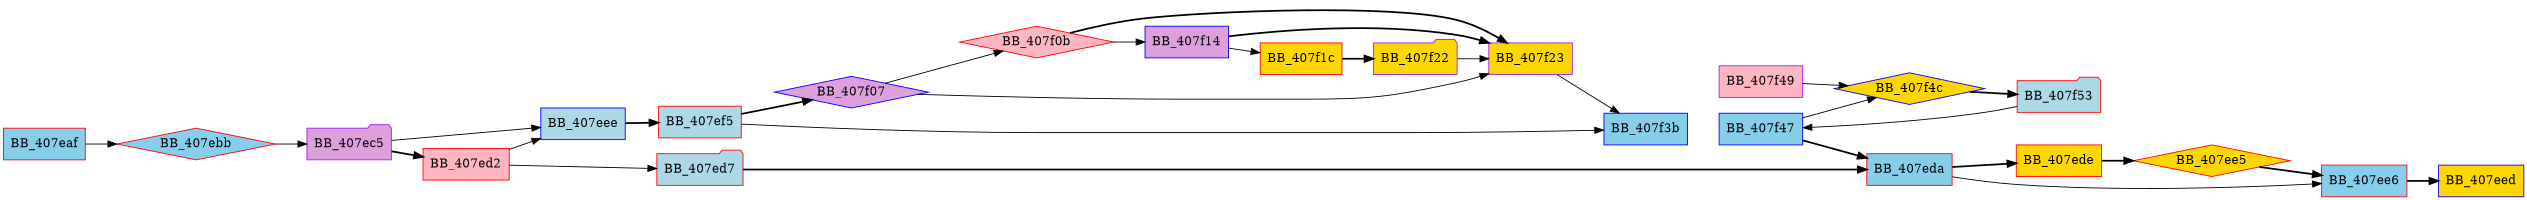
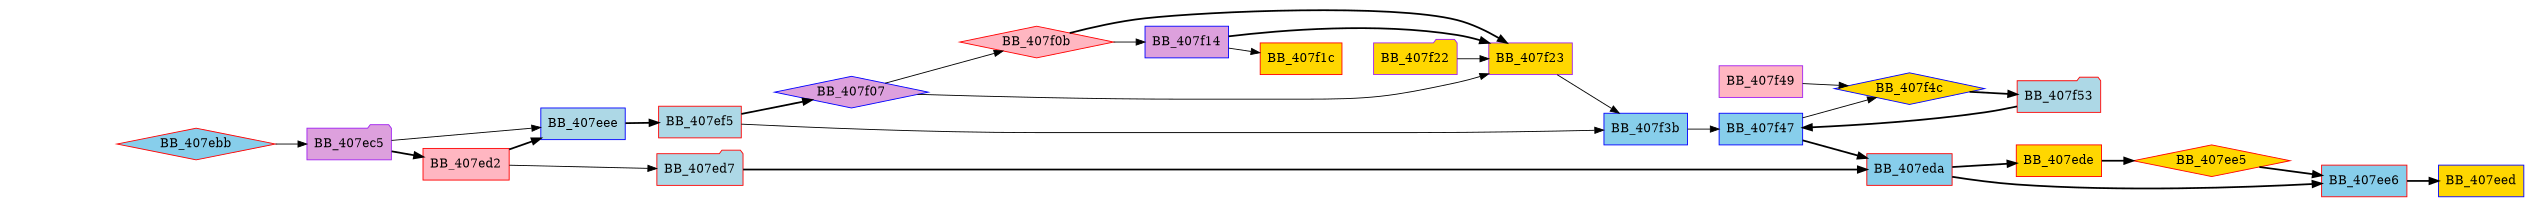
  digraph {
    rankdir=LR
    node [color=red fillcolor=gold shape=box style=filled]
    edge [style=solid]
    BB_407ebb [fillcolor=skyblue shape=diamond]
-   BB_407eaf [fillcolor=skyblue]
    BB_407ec5 [color=purple fillcolor=plum shape=folder]
    BB_407ed2 [fillcolor=lightpink]
    BB_407eee [color=blue fillcolor=lightblue]
    BB_407ed7 [fillcolor=lightblue shape=folder]
    BB_407ef5 [fillcolor=lightblue]
    BB_407eda [fillcolor=skyblue]
    BB_407f07 [color=blue fillcolor=plum shape=diamond]
    BB_407f3b [color=blue fillcolor=skyblue]
    BB_407ede
    BB_407ee6 [fillcolor=skyblue]
    BB_407ee5 [shape=diamond]
    BB_407eed [color=blue]
    BB_407f0b [fillcolor=lightpink shape=diamond]
    BB_407f23 [color=purple]
    BB_407f47 [color=blue fillcolor=skyblue]
    BB_407f14 [color=blue fillcolor=plum]
    BB_407f4c [color=blue shape=diamond]
    BB_407f1c
    BB_407f22 [color=purple shape=folder]
    BB_407f53 [fillcolor=lightblue shape=folder]
    BB_407f49 [color=purple fillcolor=lightpink]
    BB_407ebb -> BB_407ec5
-   BB_407eaf -> BB_407ebb
    BB_407ec5 -> BB_407ed2 [style=bold]
    BB_407ec5 -> BB_407eee
-   BB_407ed2 -> BB_407eee
+   BB_407ed2 -> BB_407eee [style=bold]
    BB_407ed2 -> BB_407ed7
    BB_407eee -> BB_407ef5 [style=bold]
    BB_407ed7 -> BB_407eda [style=bold]
    BB_407ef5 -> BB_407f07 [style=bold]
    BB_407ef5 -> BB_407f3b
    BB_407eda -> BB_407ede [style=bold]
-   BB_407eda -> BB_407ee6
+   BB_407eda -> BB_407ee6 [style=bold]
    BB_407f07 -> BB_407f0b
    BB_407f07 -> BB_407f23
+   BB_407f3b -> BB_407f47
    BB_407ede -> BB_407ee5 [style=bold]
    BB_407ee6 -> BB_407eed [style=bold]
    BB_407ee5 -> BB_407ee6 [style=bold]
    BB_407f0b -> BB_407f23 [style=bold]
    BB_407f0b -> BB_407f14
    BB_407f23 -> BB_407f3b
    BB_407f47 -> BB_407eda [style=bold]
    BB_407f47 -> BB_407f4c
    BB_407f14 -> BB_407f23 [style=bold]
    BB_407f14 -> BB_407f1c
    BB_407f4c -> BB_407f53 [style=bold]
-   BB_407f1c -> BB_407f22 [style=bold]
    BB_407f22 -> BB_407f23
-   BB_407f53 -> BB_407f47
+   BB_407f53 -> BB_407f47 [style=bold]
    BB_407f49 -> BB_407f4c
  }
